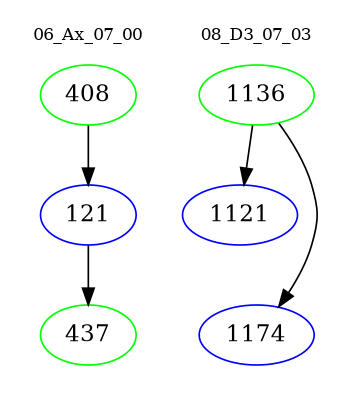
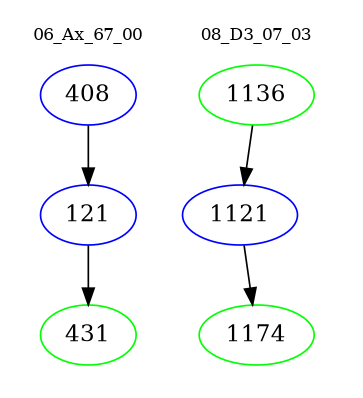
  digraph {
    node [color=green]
    edge [color=black]
-   n1 [label=408]
+   n1 [color=blue label=408]
    n2 [color=blue label=121]
-   n3 [label=437]
+   n3 [label=431]
    n4 [label=1136]
    n5 [color=blue label=1121]
-   n6 [color=blue label=1174]
+   n6 [label=1174]
    subgraph cluster_1 {
      color=white
      fontsize=10
-     label="06_Ax_07_00"
+     label="06_Ax_67_00"
      n1
      n2
      n3
    }
    subgraph cluster_2 {
      color=white
      fontsize=10
      label="08_D3_07_03"
      n4
      n5
      n6
    }
    n1 -> n2
    n2 -> n3
    n4 -> n5
-   n4 -> n6
+   n5 -> n6
  }
